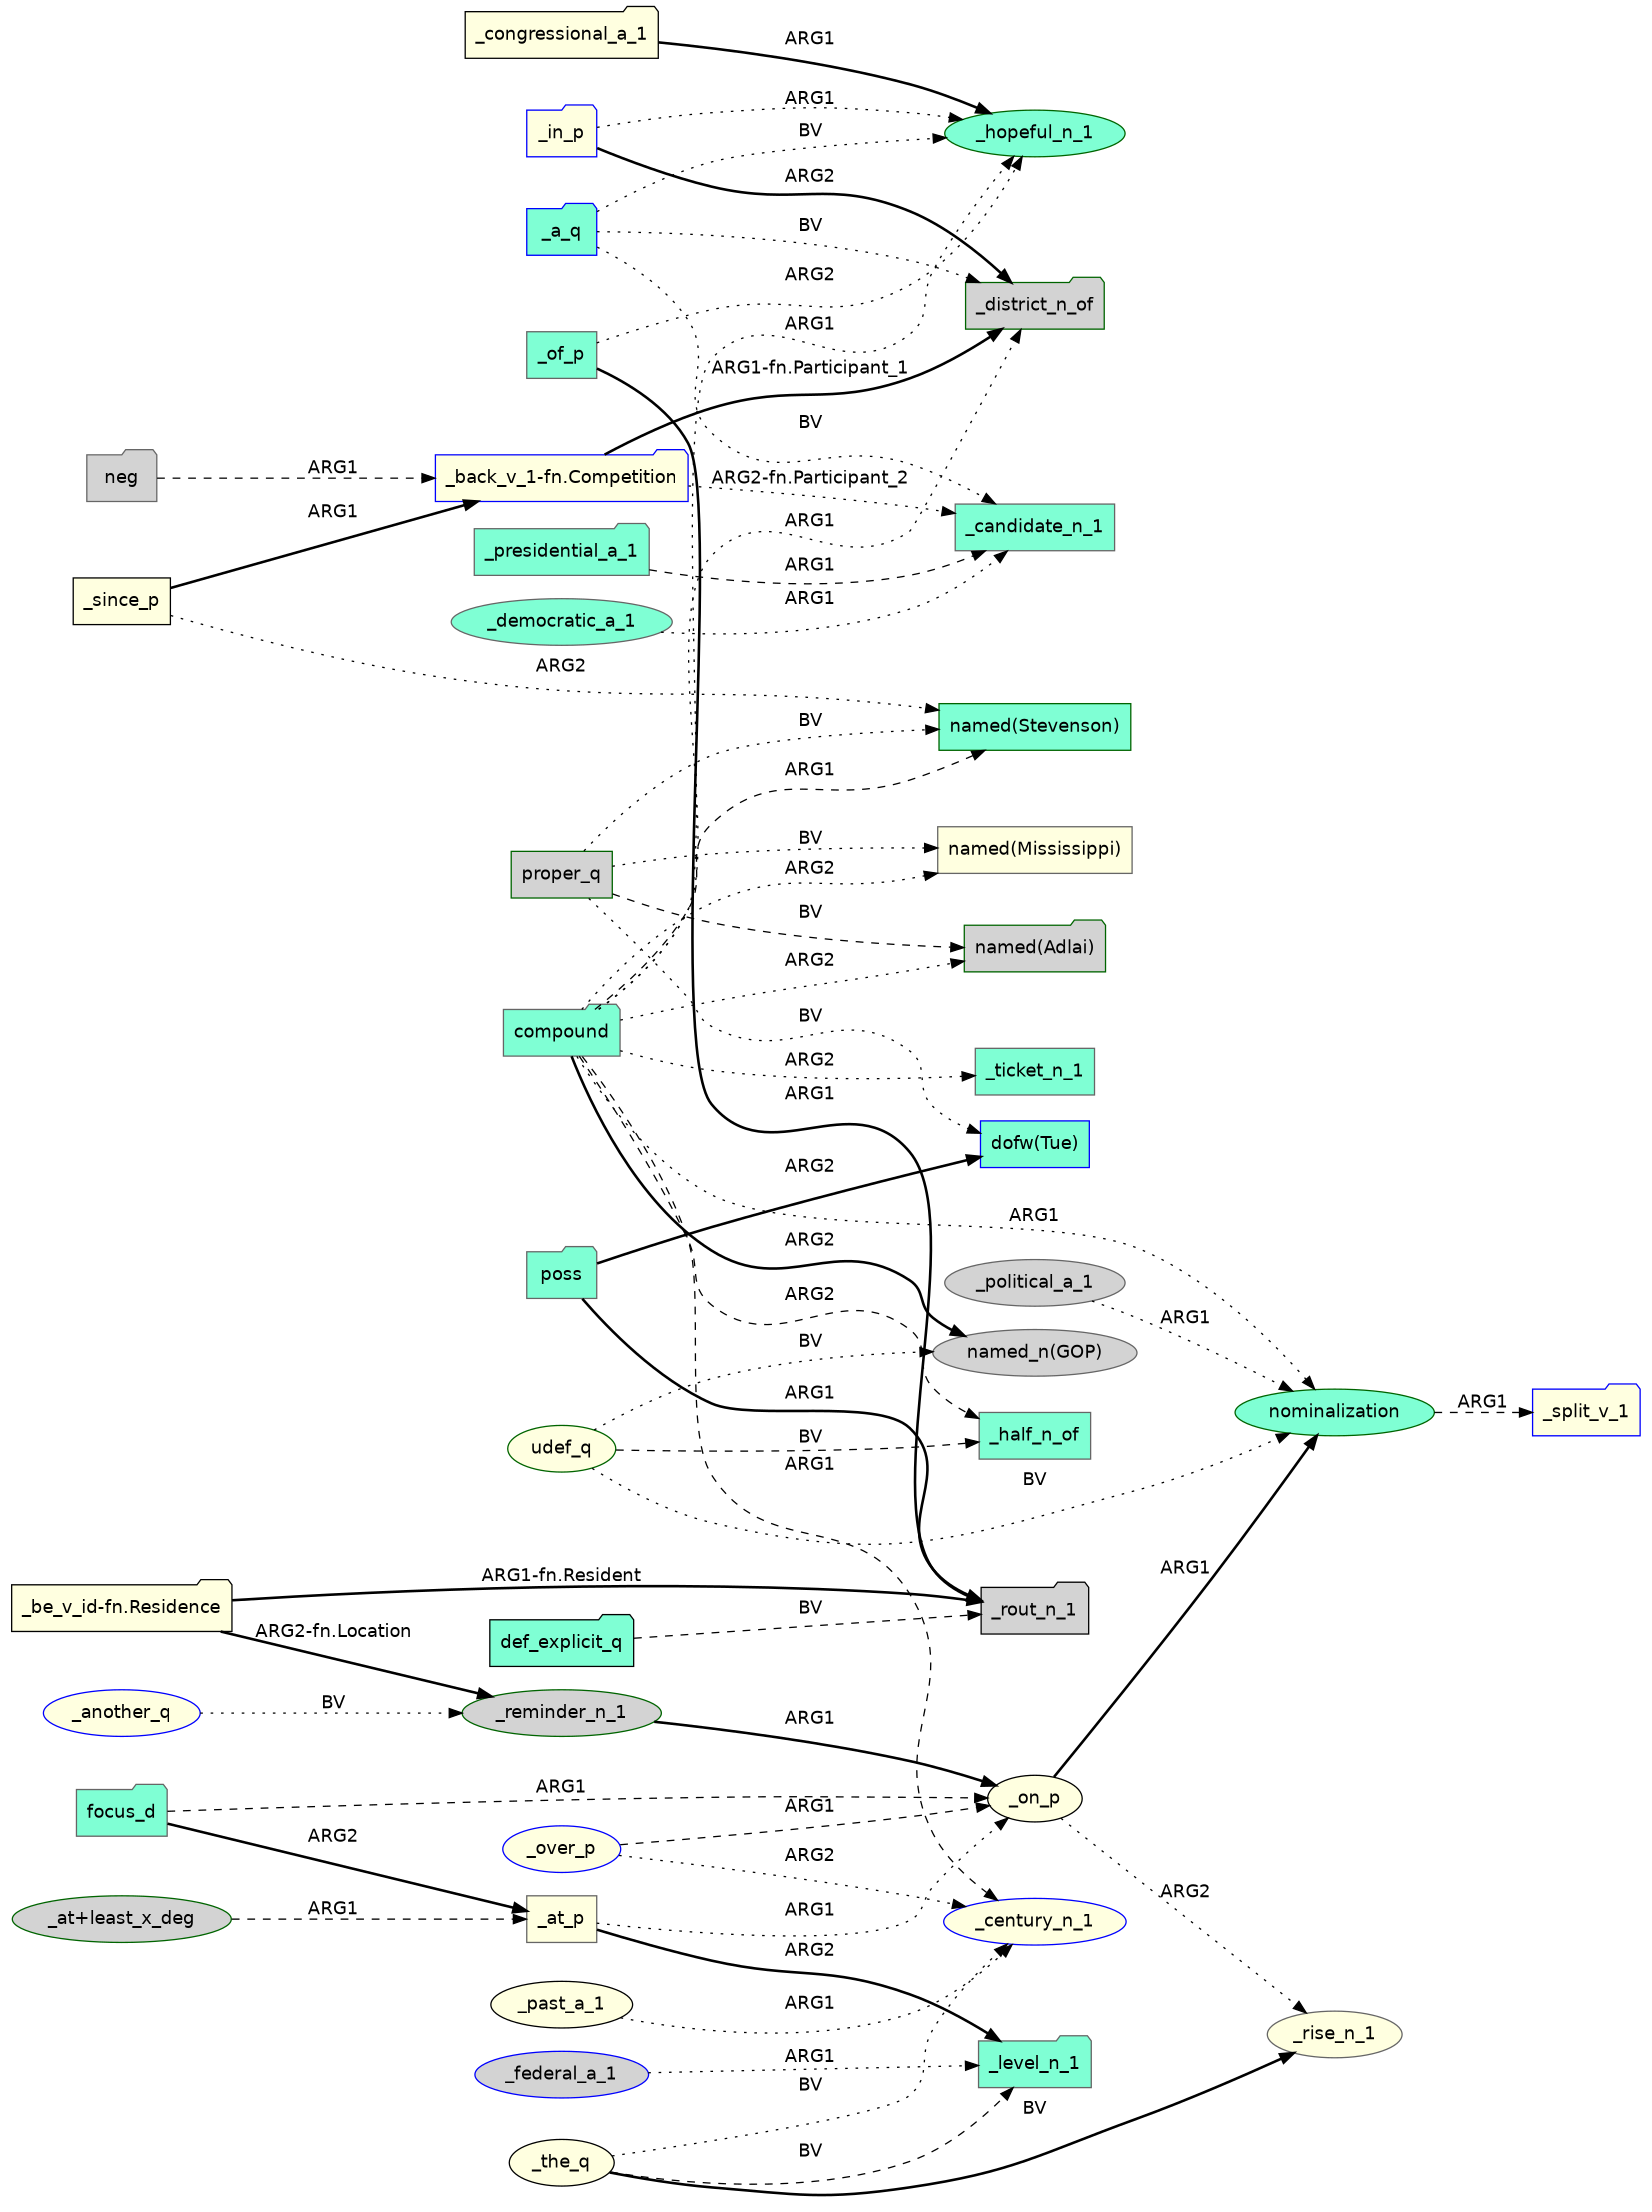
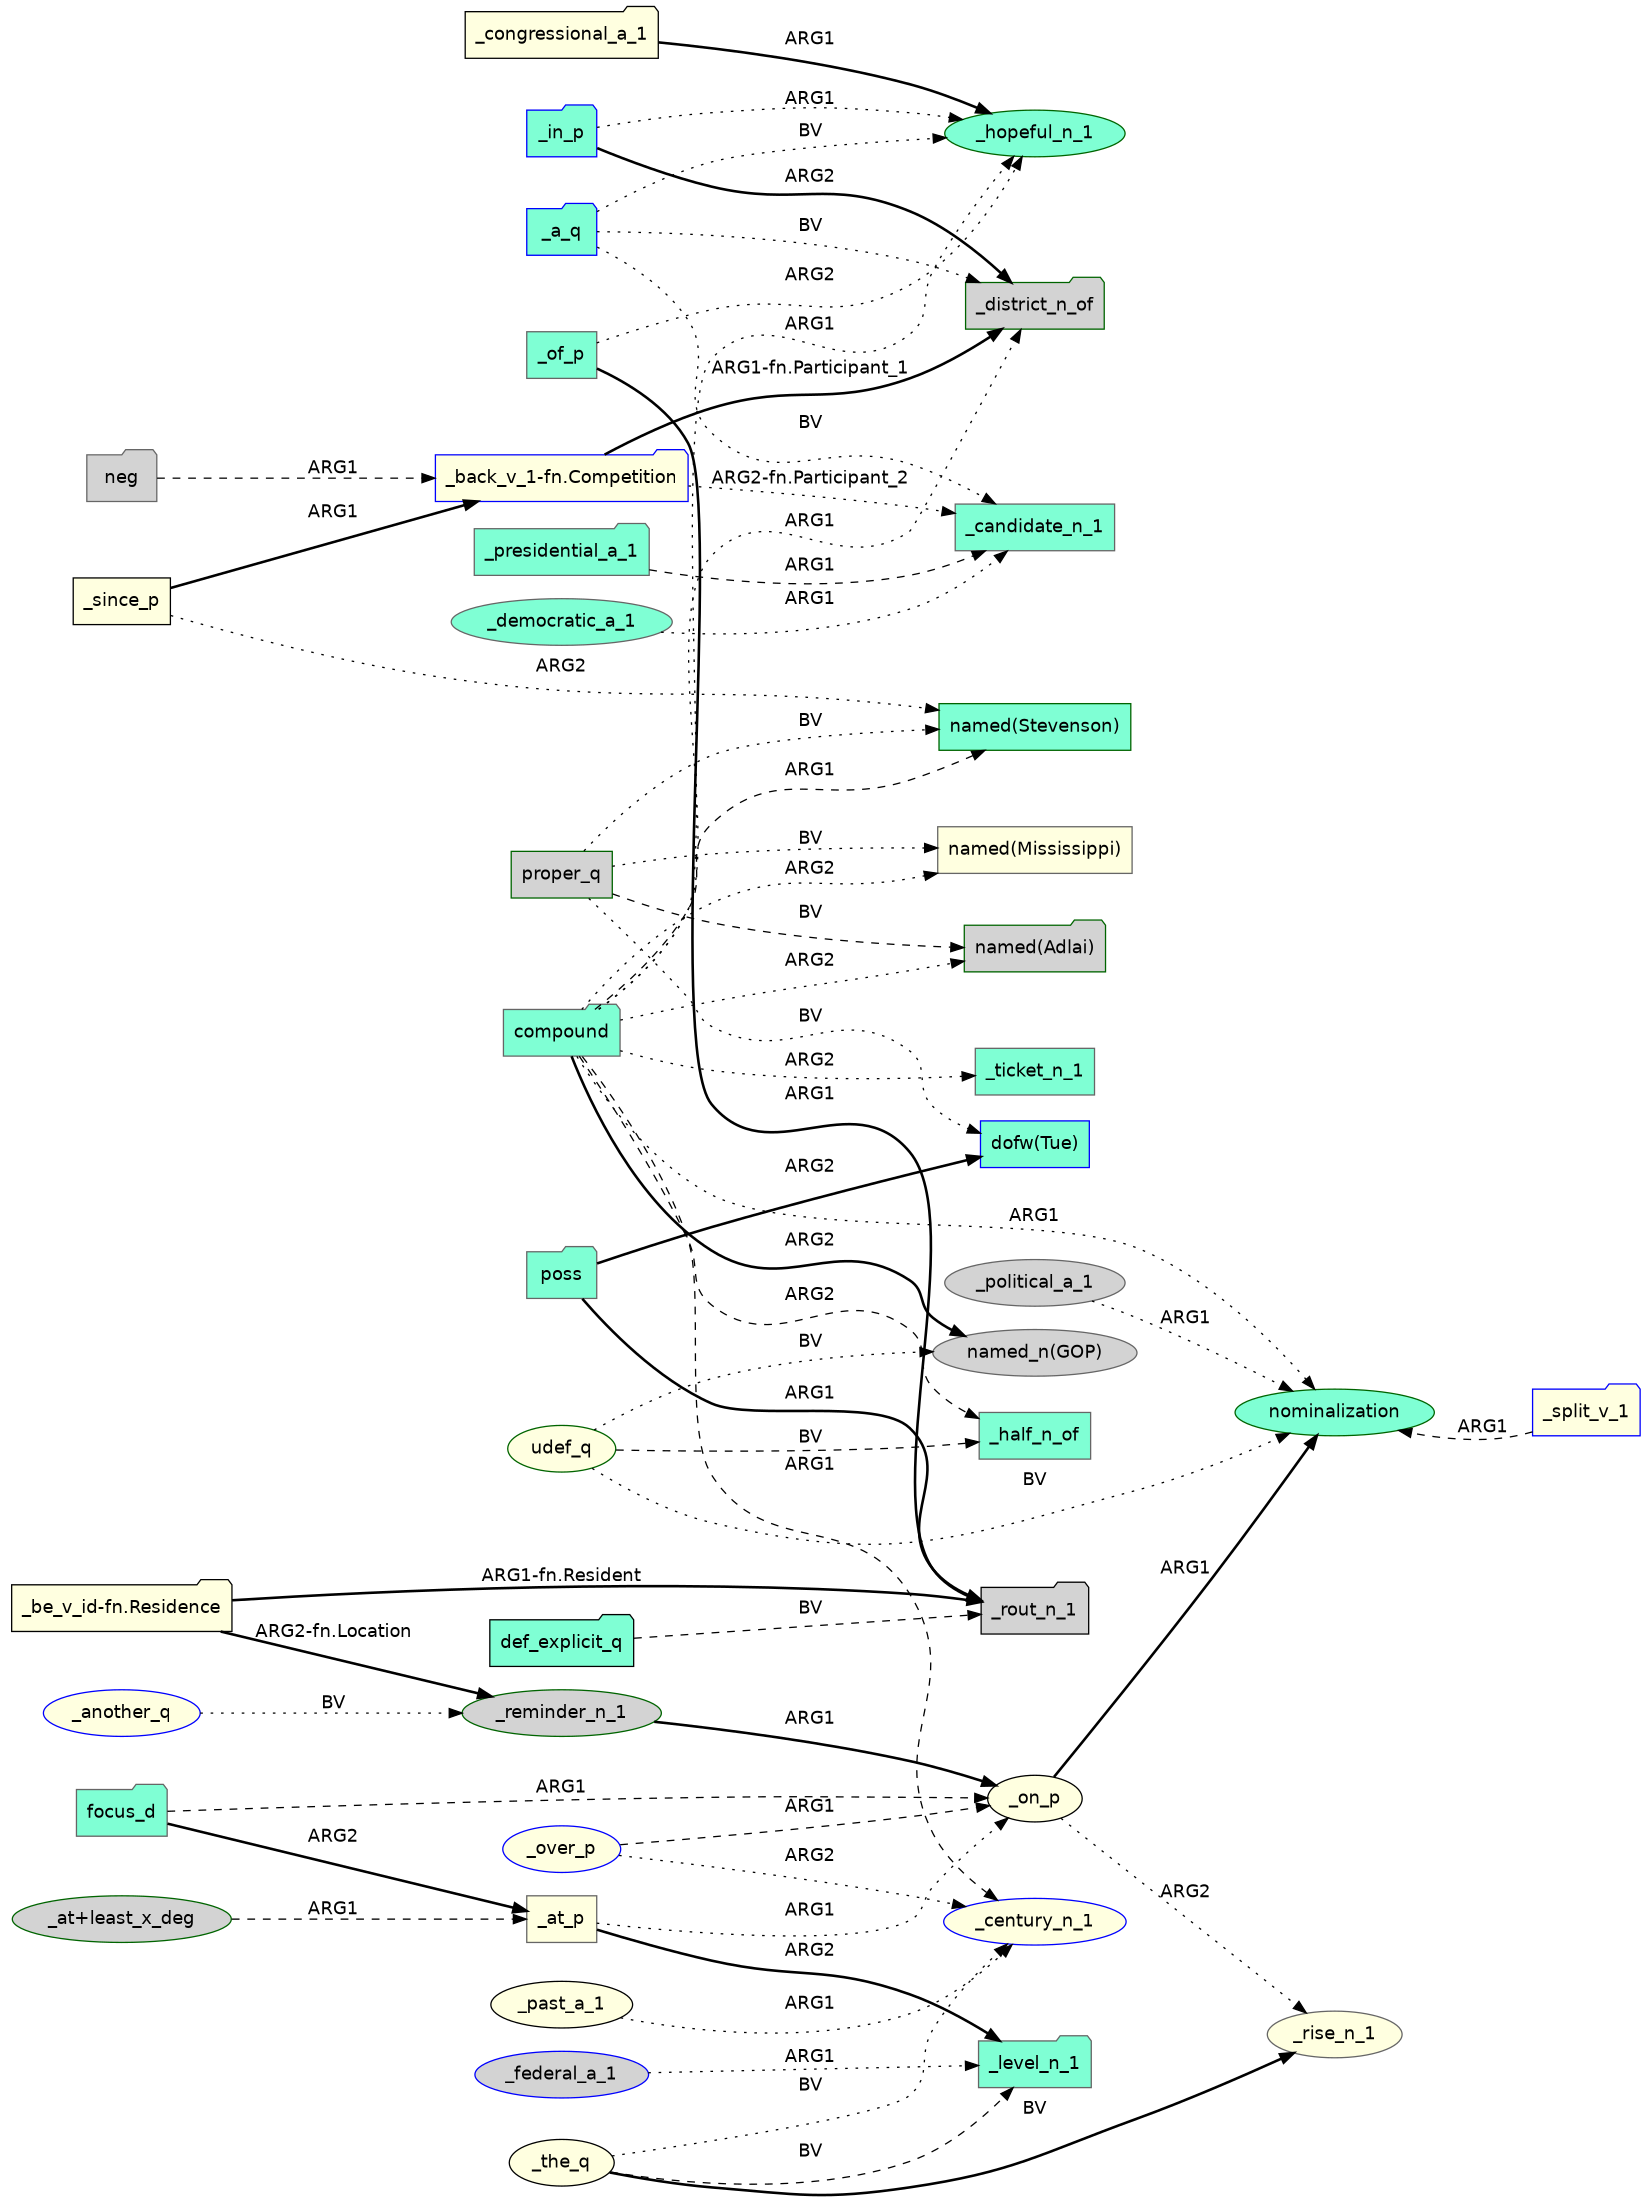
  digraph {
    fontname="DejaVu Sans"
    rankdir=LR
    node [color=gray40 fillcolor=aquamarine fontname="DejaVu Sans" shape=folder style=filled]
    edge [fontname="DejaVu Sans" style=dotted]
-   _in_p [color=blue fillcolor=lightyellow]
+   _in_p [color=blue]
    _hopeful_n_1 [color=darkgreen shape=ellipse]
    _district_n_of [color=darkgreen fillcolor=lightgrey]
    _on_p [color=black fillcolor=lightyellow shape=ellipse]
    nominalization [color=darkgreen shape=ellipse]
    _rise_n_1 [fillcolor=lightyellow shape=ellipse]
    _split_v_1 [color=blue fillcolor=lightyellow]
    _the_q [color=black fillcolor=lightyellow shape=ellipse]
    _level_n_1
    _century_n_1 [color=blue fillcolor=lightyellow shape=ellipse]
    compound
    "named(Stevenson)" [color=darkgreen shape=box]
    _ticket_n_1 [shape=box]
    "named_n(GOP)" [fillcolor=lightgrey shape=ellipse]
    "named(Mississippi)" [fillcolor=lightyellow shape=box]
    _half_n_of [shape=box]
    "named(Adlai)" [color=darkgreen fillcolor=lightgrey]
    udef_q [color=darkgreen fillcolor=lightyellow shape=ellipse]
    _over_p [color=blue fillcolor=lightyellow shape=ellipse]
    "_at+least_x_deg" [color=darkgreen fillcolor=lightgrey shape=ellipse]
    _at_p [fillcolor=lightyellow shape=box]
    proper_q [color=darkgreen fillcolor=lightgrey shape=box]
    "dofw(Tue)" [color=blue shape=box]
    "_be_v_id-fn.Residence" [color=black fillcolor=lightyellow]
    _reminder_n_1 [color=darkgreen fillcolor=lightgrey shape=ellipse]
    _rout_n_1 [color=black fillcolor=lightgrey]
    _a_q [color=blue]
    _candidate_n_1 [shape=box]
    _federal_a_1 [color=blue fillcolor=lightgrey shape=ellipse]
    _since_p [color=black fillcolor=lightyellow shape=box]
    "_back_v_1-fn.Competition" [color=blue fillcolor=lightyellow]
    _another_q [color=blue fillcolor=lightyellow shape=ellipse]
    _of_p [shape=box]
    focus_d
    def_explicit_q [color=black]
    _congressional_a_1 [color=black fillcolor=lightyellow]
    _democratic_a_1 [shape=ellipse]
    neg [fillcolor=lightgrey]
    poss
    _presidential_a_1
    _political_a_1 [fillcolor=lightgrey shape=ellipse]
    _past_a_1 [color=black fillcolor=lightyellow shape=ellipse]
    _in_p -> _hopeful_n_1 [label=ARG1]
    _in_p -> _district_n_of [label=ARG2 style=bold]
    _on_p -> nominalization [label=ARG1 style=bold]
    _on_p -> _rise_n_1 [label=ARG2]
-   nominalization -> _split_v_1 [label=ARG1 style=dashed]
+   _split_v_1 -> nominalization [label=ARG1 style=dashed]
    _the_q -> _rise_n_1 [label=BV style=bold]
    _the_q -> _level_n_1 [label=BV style=dashed]
    _the_q -> _century_n_1 [label=BV]
    compound -> _hopeful_n_1 [label=ARG1]
    compound -> _district_n_of [label=ARG1]
    compound -> nominalization [label=ARG1]
    compound -> _century_n_1 [label=ARG1 style=dashed]
    compound -> "named(Stevenson)" [label=ARG1 style=dashed]
    compound -> _ticket_n_1 [label=ARG2]
    compound -> "named_n(GOP)" [label=ARG2 style=bold]
    compound -> "named(Mississippi)" [label=ARG2]
    compound -> _half_n_of [label=ARG2 style=dashed]
    compound -> "named(Adlai)" [label=ARG2]
    udef_q -> nominalization [label=BV]
    udef_q -> "named_n(GOP)" [label=BV]
    udef_q -> _half_n_of [label=BV style=dashed]
    _over_p -> _on_p [label=ARG1 style=dashed]
    _over_p -> _century_n_1 [label=ARG2]
    "_at+least_x_deg" -> _at_p [label=ARG1 style=dashed]
    _at_p -> _on_p [label=ARG1]
    _at_p -> _level_n_1 [label=ARG2 style=bold]
    proper_q -> "named(Stevenson)" [label=BV]
    proper_q -> "named(Mississippi)" [label=BV]
    proper_q -> "named(Adlai)" [label=BV style=dashed]
    proper_q -> "dofw(Tue)" [label=BV]
    "_be_v_id-fn.Residence" -> _reminder_n_1 [label="ARG2-fn.Location" style=bold]
    "_be_v_id-fn.Residence" -> _rout_n_1 [label="ARG1-fn.Resident" style=bold]
    _reminder_n_1 -> _on_p [label=ARG1 style=bold]
    _a_q -> _hopeful_n_1 [label=BV]
    _a_q -> _district_n_of [label=BV]
    _a_q -> _candidate_n_1 [label=BV]
    _federal_a_1 -> _level_n_1 [label=ARG1]
    _since_p -> "named(Stevenson)" [label=ARG2]
    _since_p -> "_back_v_1-fn.Competition" [label=ARG1 style=bold]
    "_back_v_1-fn.Competition" -> _district_n_of [label="ARG1-fn.Participant_1" style=bold]
    "_back_v_1-fn.Competition" -> _candidate_n_1 [label="ARG2-fn.Participant_2"]
    _another_q -> _reminder_n_1 [label=BV]
    _of_p -> _hopeful_n_1 [label=ARG2]
    _of_p -> _rout_n_1 [label=ARG1 style=bold]
    focus_d -> _on_p [label=ARG1 style=dashed]
    focus_d -> _at_p [label=ARG2 style=bold]
    def_explicit_q -> _rout_n_1 [label=BV style=dashed]
    _congressional_a_1 -> _hopeful_n_1 [label=ARG1 style=bold]
    _democratic_a_1 -> _candidate_n_1 [label=ARG1]
    neg -> "_back_v_1-fn.Competition" [label=ARG1 style=dashed]
    poss -> "dofw(Tue)" [label=ARG2 style=bold]
    poss -> _rout_n_1 [label=ARG1 style=bold]
    _presidential_a_1 -> _candidate_n_1 [label=ARG1 style=dashed]
    _political_a_1 -> nominalization [label=ARG1]
    _past_a_1 -> _century_n_1 [label=ARG1]
  }
